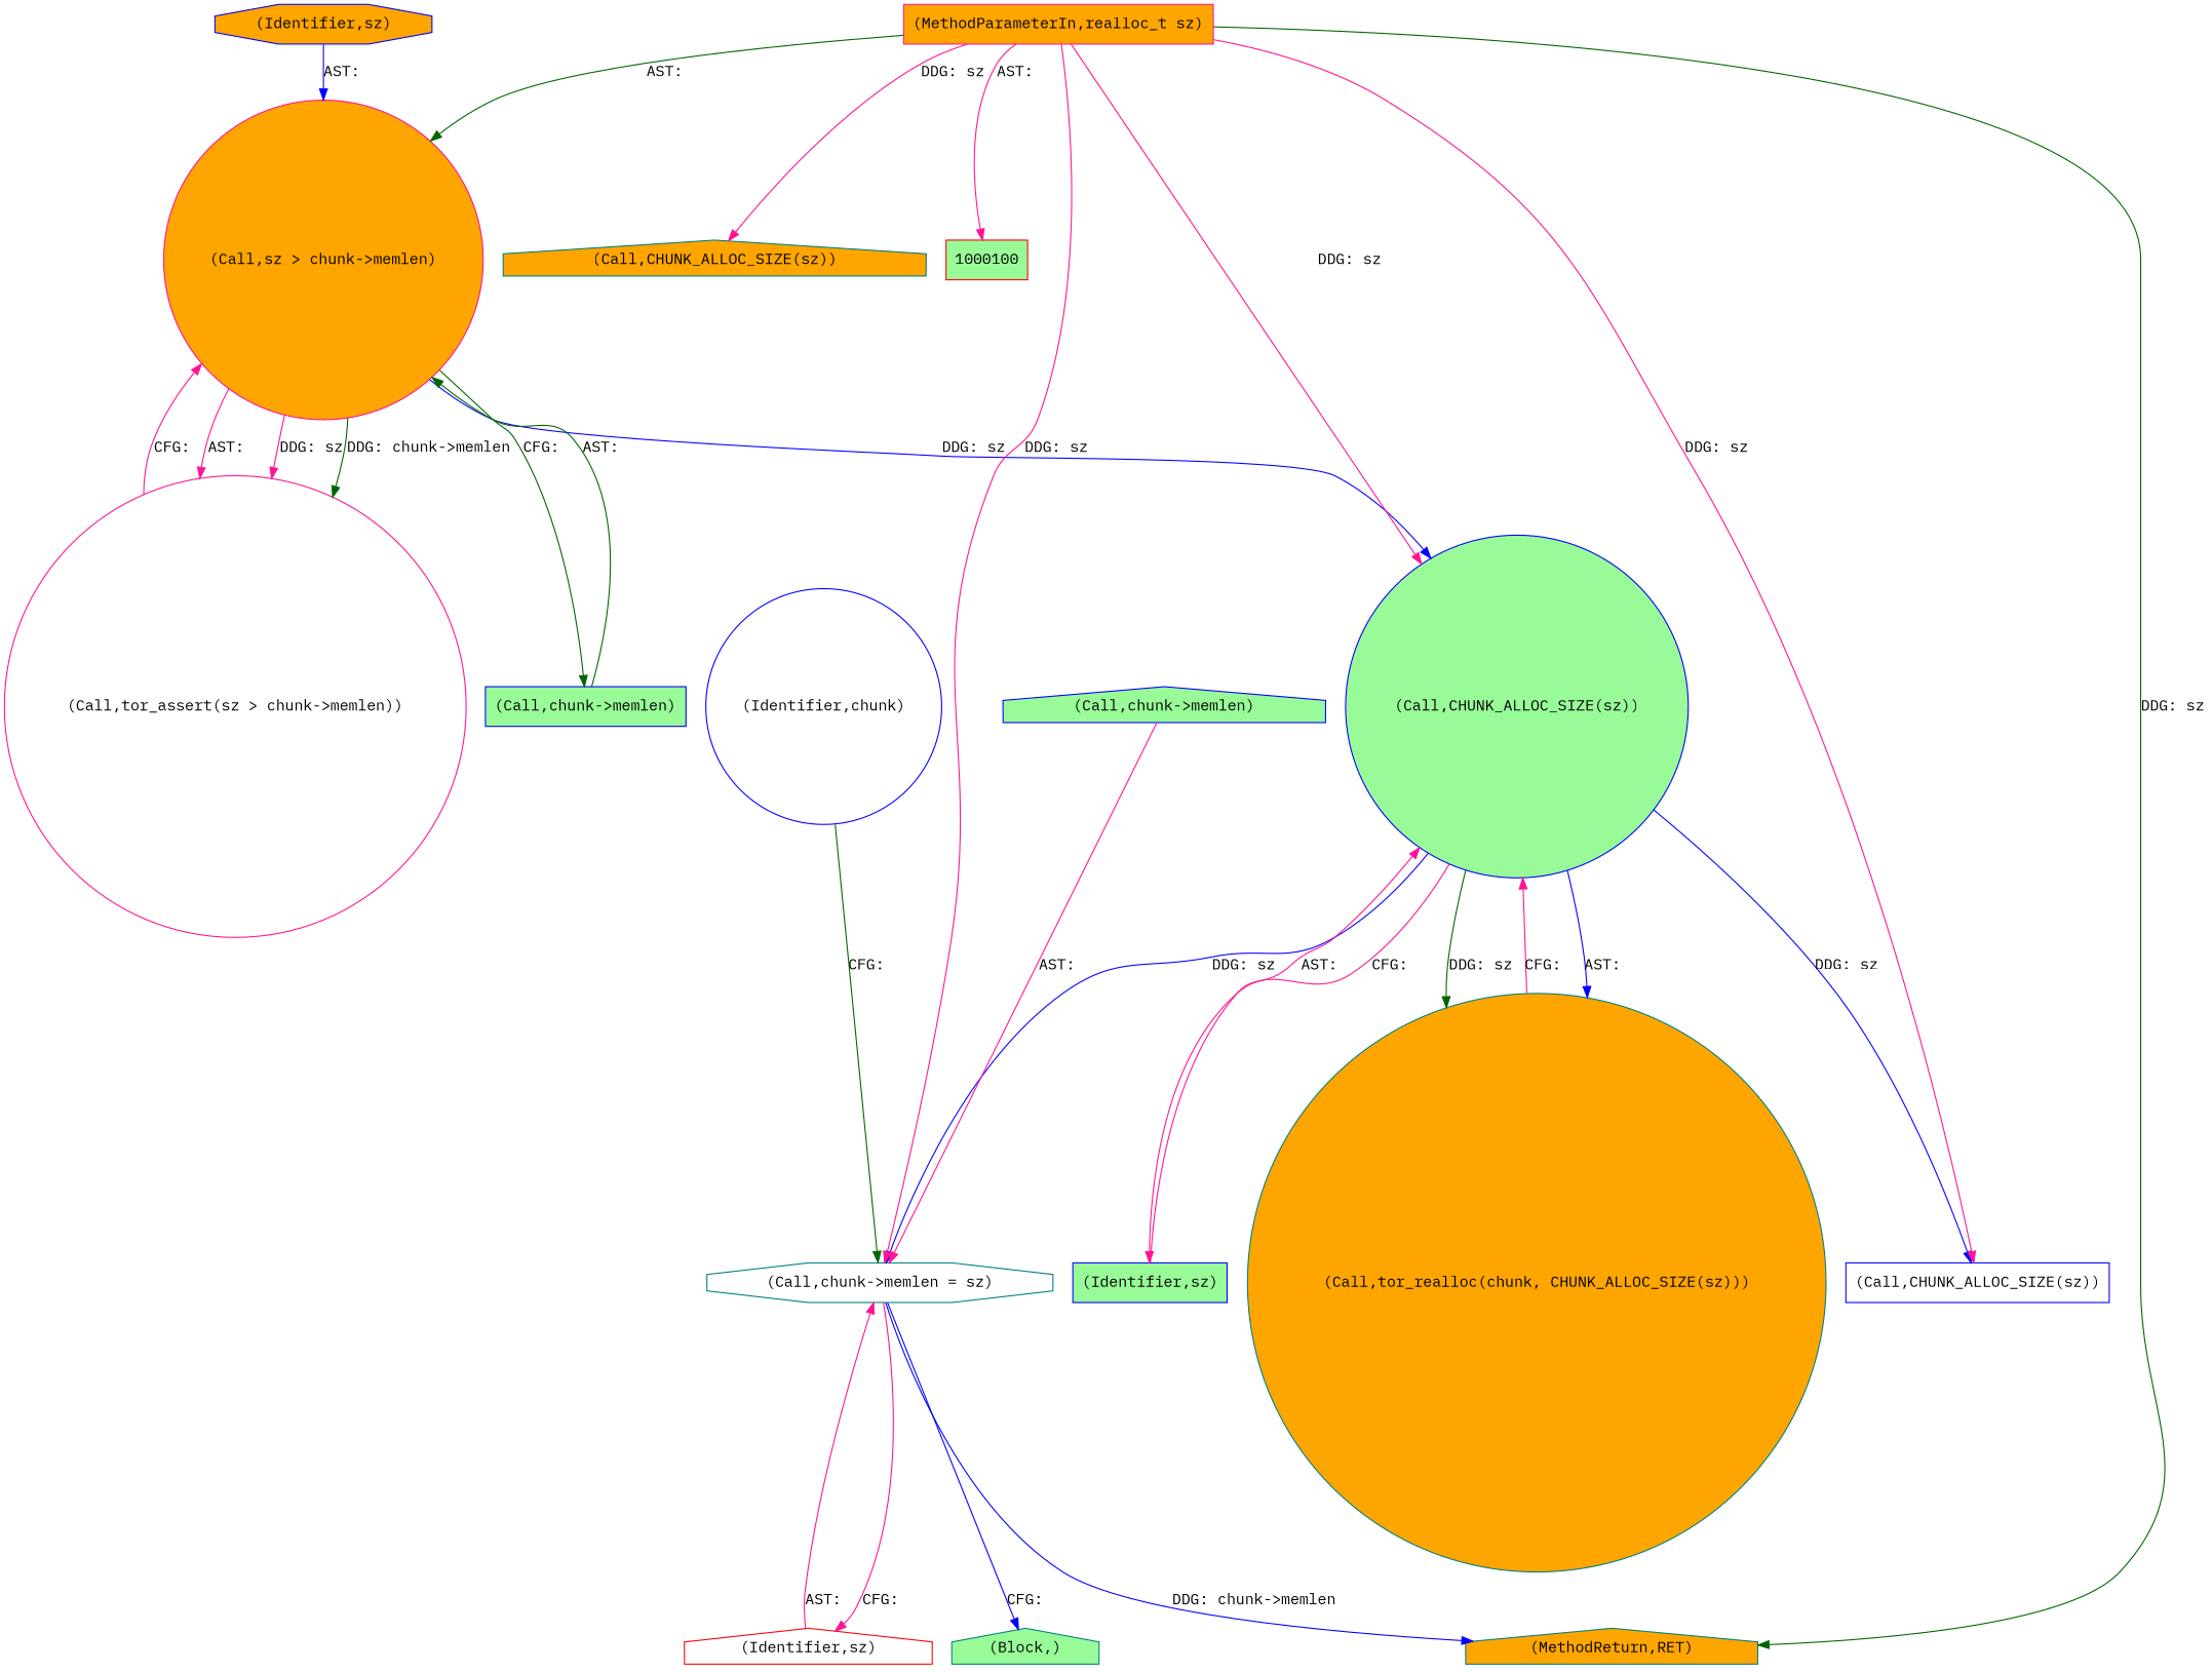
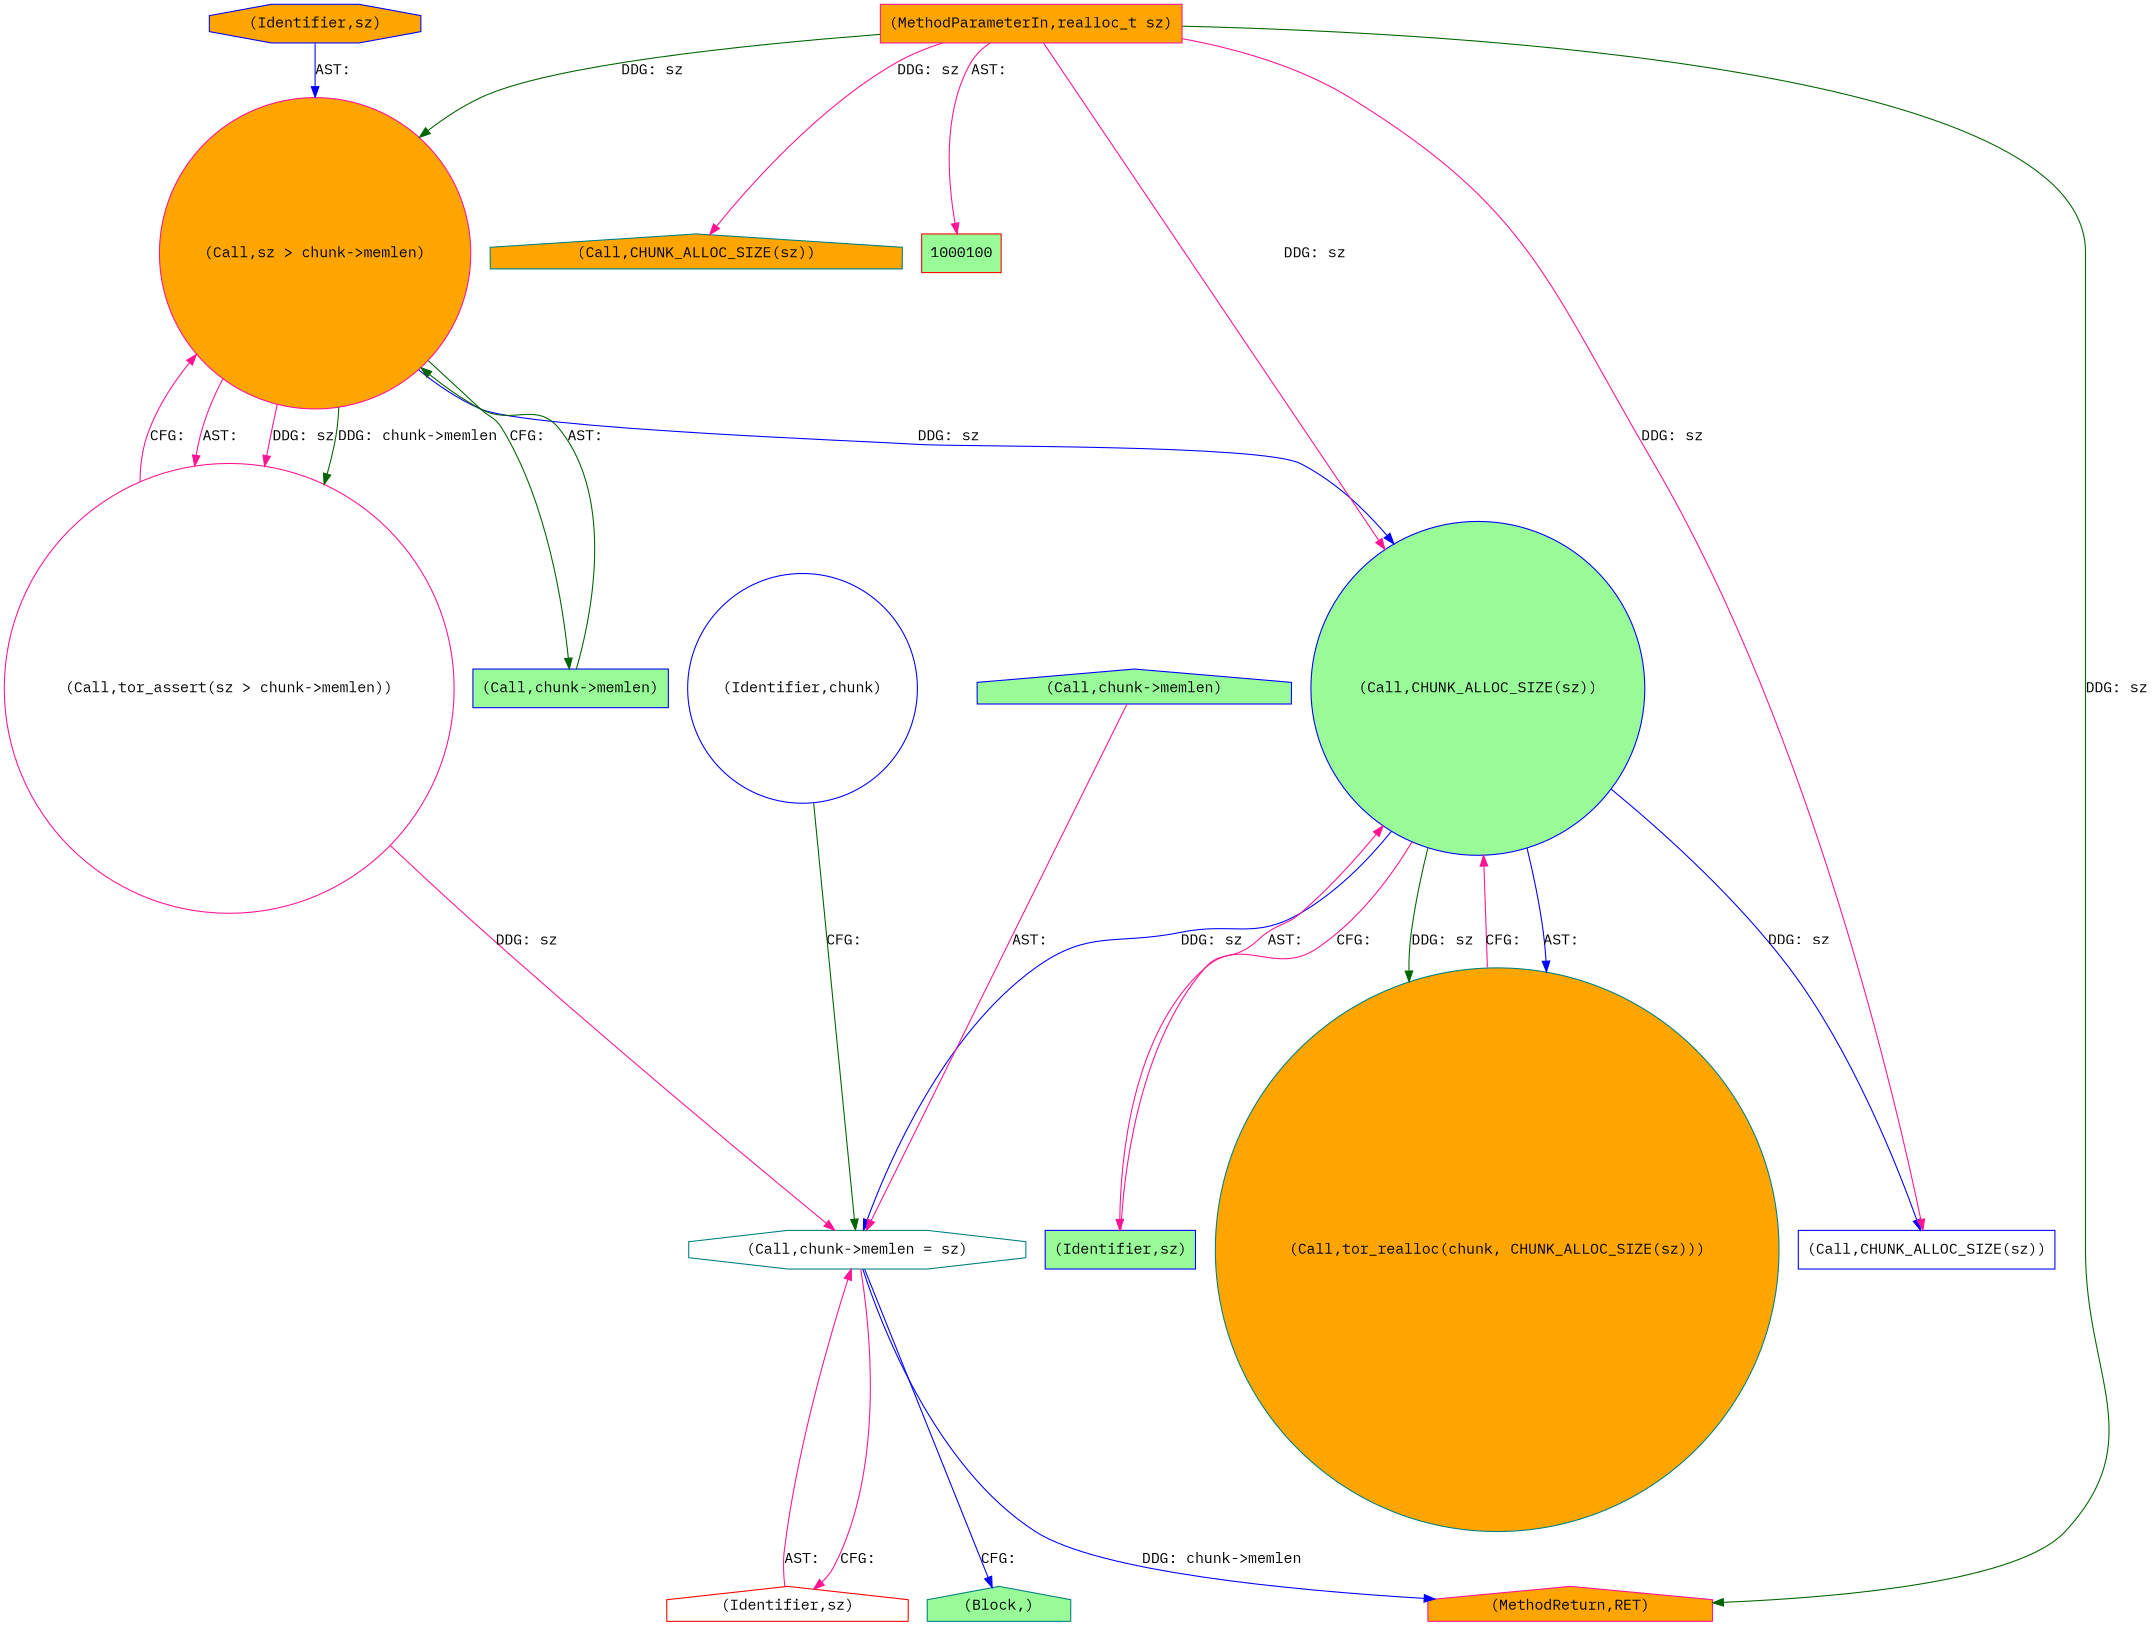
  digraph {
    fontname="IBM Plex Mono"
    node [color=blue fillcolor=orange fontname="IBM Plex Mono" shape=house style=filled]
    edge [color=deeppink fontname="IBM Plex Mono"]
    n1 [color=teal fillcolor=white label="(Call,chunk->memlen = sz)" shape=octagon]
-   n2 [color=teal label="(MethodReturn,RET)"]
+   n2 [color=deeppink label="(MethodReturn,RET)"]
    n3 [color=teal fillcolor=palegreen label="(Block,)"]
    n4 [color=red fillcolor=white label="(Identifier,sz)"]
    n5 [fillcolor=palegreen label="(Call,CHUNK_ALLOC_SIZE(sz))" shape=circle]
    n6 [fillcolor=white label="(Call,CHUNK_ALLOC_SIZE(sz))" shape=box]
    n7 [fillcolor=palegreen label="(Identifier,sz)" shape=box]
    n8 [color=teal label="(Call,tor_realloc(chunk, CHUNK_ALLOC_SIZE(sz)))" shape=circle]
    n9 [color=deeppink label="(Call,sz > chunk->memlen)" shape=circle]
    n10 [fillcolor=palegreen label="(Call,chunk->memlen)" shape=box]
    n11 [color=deeppink fillcolor=white label="(Call,tor_assert(sz > chunk->memlen))" shape=circle]
    n12 [color=deeppink label="(MethodParameterIn,realloc_t sz)" shape=box]
    n13 [color=teal label="(Call,CHUNK_ALLOC_SIZE(sz))"]
    1000100 [color=red fillcolor=palegreen shape=box]
    n15 [fillcolor=palegreen label="(Call,chunk->memlen)"]
    n16 [fillcolor=white label="(Identifier,chunk)" shape=circle]
    n17 [label="(Identifier,sz)" shape=octagon]
    n1 -> n2 [color=blue label="DDG: chunk->memlen"]
    n1 -> n3 [color=blue label="CFG: "]
    n1 -> n4 [label="CFG: "]
    n4 -> n1 [label="AST: "]
    n5 -> n1 [color=blue label="DDG: sz"]
    n5 -> n6 [color=blue label="DDG: sz"]
    n5 -> n7 [label="CFG: "]
    n5 -> n8 [color=blue label="AST: "]
    n5 -> n8 [color=darkgreen label="DDG: sz"]
    n7 -> n5 [label="AST: "]
    n8 -> n5 [label="CFG: "]
    n9 -> n5 [color=blue label="DDG: sz"]
    n9 -> n10 [color=darkgreen label="CFG: "]
    n9 -> n11 [label="AST: "]
    n9 -> n11 [label="DDG: sz"]
    n9 -> n11 [color=darkgreen label="DDG: chunk->memlen"]
    n10 -> n9 [color=darkgreen label="AST: "]
    n11 -> n9 [label="CFG: "]
-   n12 -> n1 [label="DDG: sz"]
+   n11 -> n1 [label="DDG: sz"]
    n12 -> n2 [color=darkgreen label="DDG: sz"]
    n12 -> n5 [label="DDG: sz"]
    n12 -> n6 [label="DDG: sz"]
-   n12 -> n9 [color=darkgreen label="AST: "]
+   n12 -> n9 [color=darkgreen label="DDG: sz"]
    n12 -> n13 [label="DDG: sz"]
    n12 -> 1000100 [label="AST: "]
    n15 -> n1 [label="AST: "]
    n16 -> n1 [color=darkgreen label="CFG: "]
    n17 -> n9 [color=blue label="AST: "]
  }
